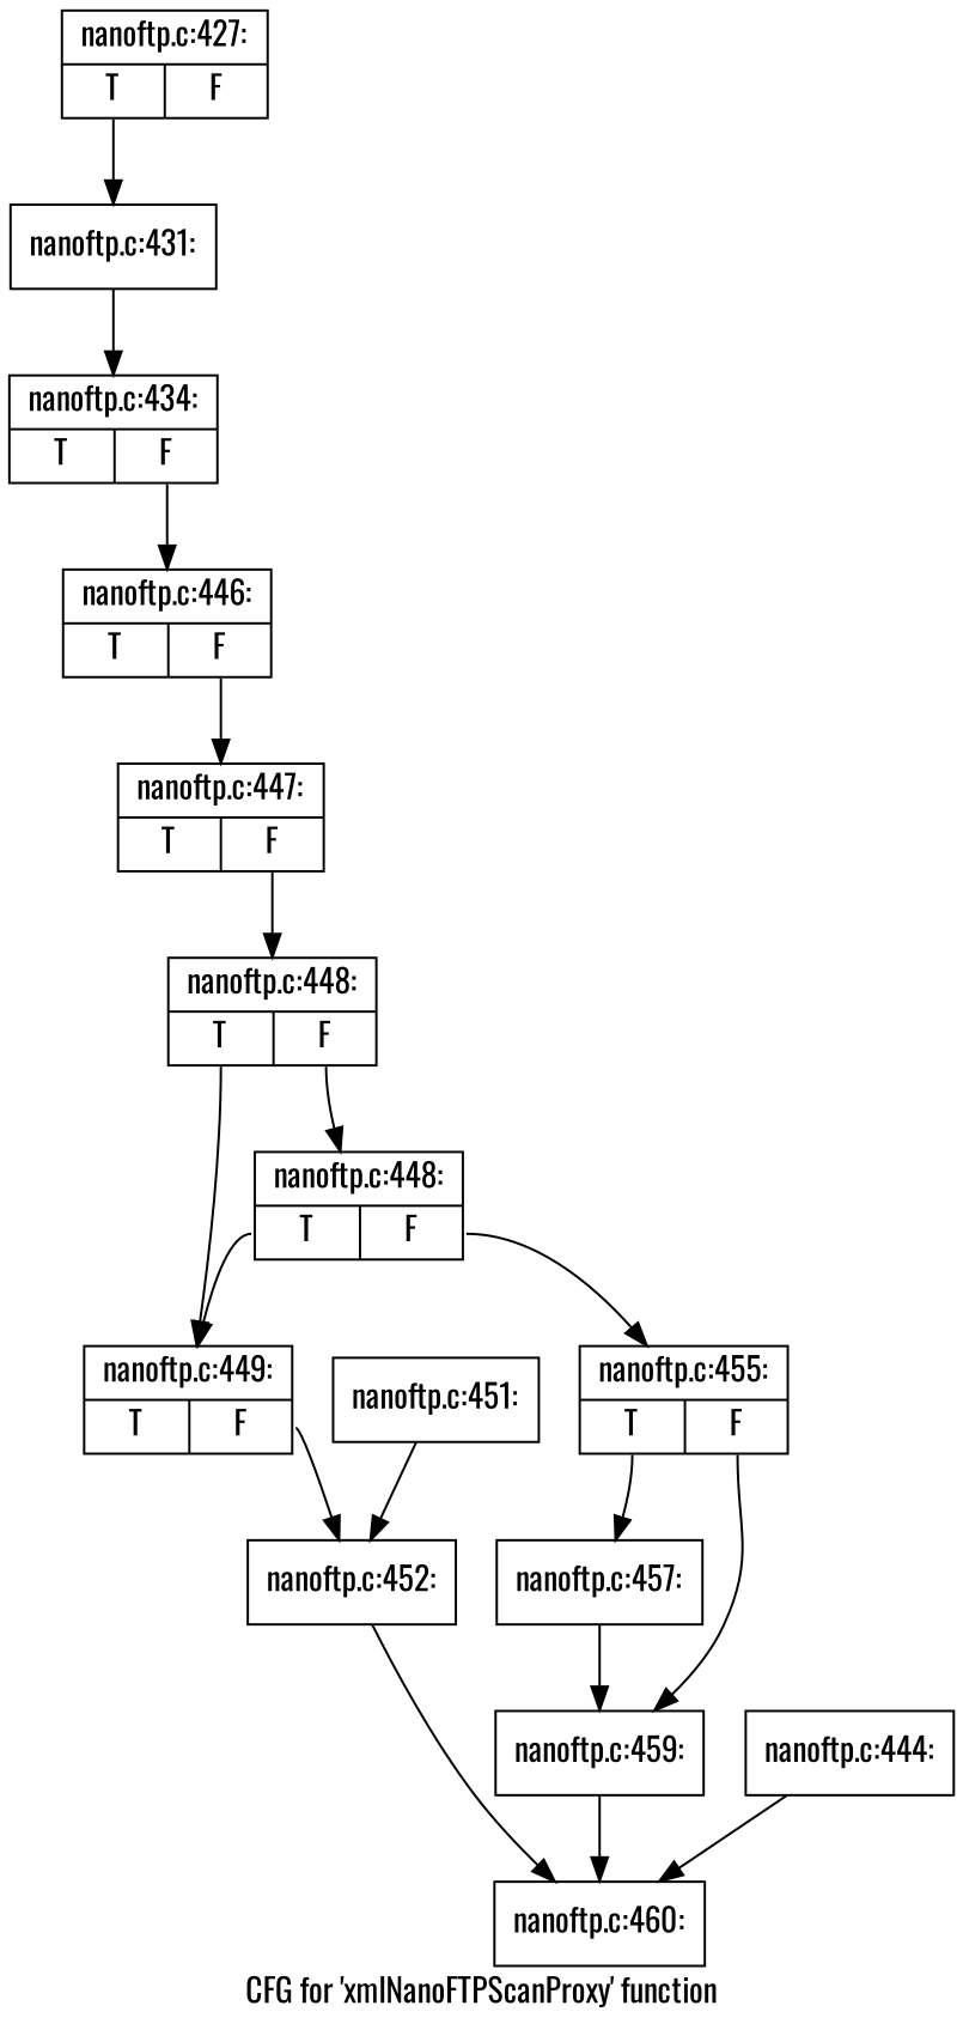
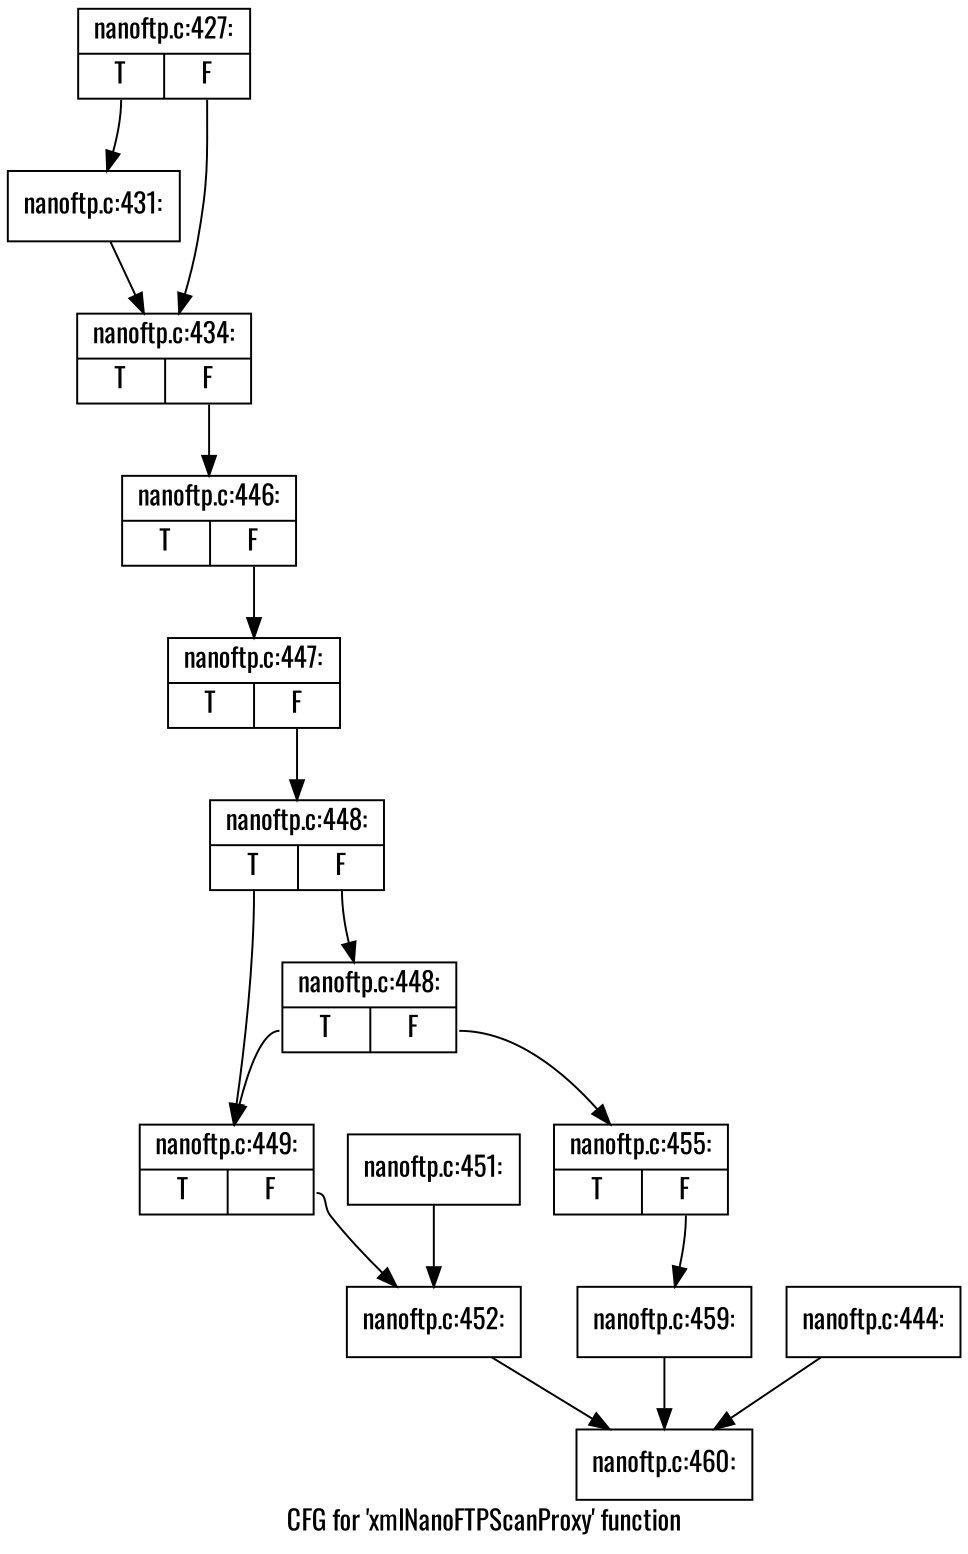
  digraph {
    fontname=Oswald
    label="CFG for 'xmlNanoFTPScanProxy' function"
    node [fontname=Oswald shape=record]
    edge [fontname=Oswald tailport=s0]
    n1 [label="{nanoftp.c:427:|{<s0>T|<s1>F}}"]
    n2 [label="{nanoftp.c:431:}"]
    n3 [label="{nanoftp.c:434:|{<s0>T|<s1>F}}"]
    n4 [label="{nanoftp.c:446:|{<s0>T|<s1>F}}"]
    n5 [label="{nanoftp.c:444:}"]
    n6 [label="{nanoftp.c:460:}"]
    n7 [label="{nanoftp.c:447:|{<s0>T|<s1>F}}"]
    n8 [label="{nanoftp.c:449:|{<s0>T|<s1>F}}"]
    n9 [label="{nanoftp.c:452:}"]
    n10 [label="{nanoftp.c:448:|{<s0>T|<s1>F}}"]
    n11 [label="{nanoftp.c:451:}"]
    n12 [label="{nanoftp.c:448:|{<s0>T|<s1>F}}"]
    n13 [label="{nanoftp.c:455:|{<s0>T|<s1>F}}"]
-   n14 [label="{nanoftp.c:457:}"]
    n15 [label="{nanoftp.c:459:}"]
    n1 -> n2
+   n1 -> n3 [tailport=s1]
    n2 -> n3
    n3 -> n4 [tailport=s1]
    n4 -> n7 [tailport=s1]
    n5 -> n6
    n7 -> n10 [tailport=s1]
    n8 -> n9 [tailport=s1]
    n9 -> n6
    n10 -> n8
    n10 -> n12 [tailport=s1]
    n11 -> n9
    n12 -> n8
    n12 -> n13 [tailport=s1]
-   n13 -> n14
    n13 -> n15 [tailport=s1]
-   n14 -> n15
    n15 -> n6
  }
